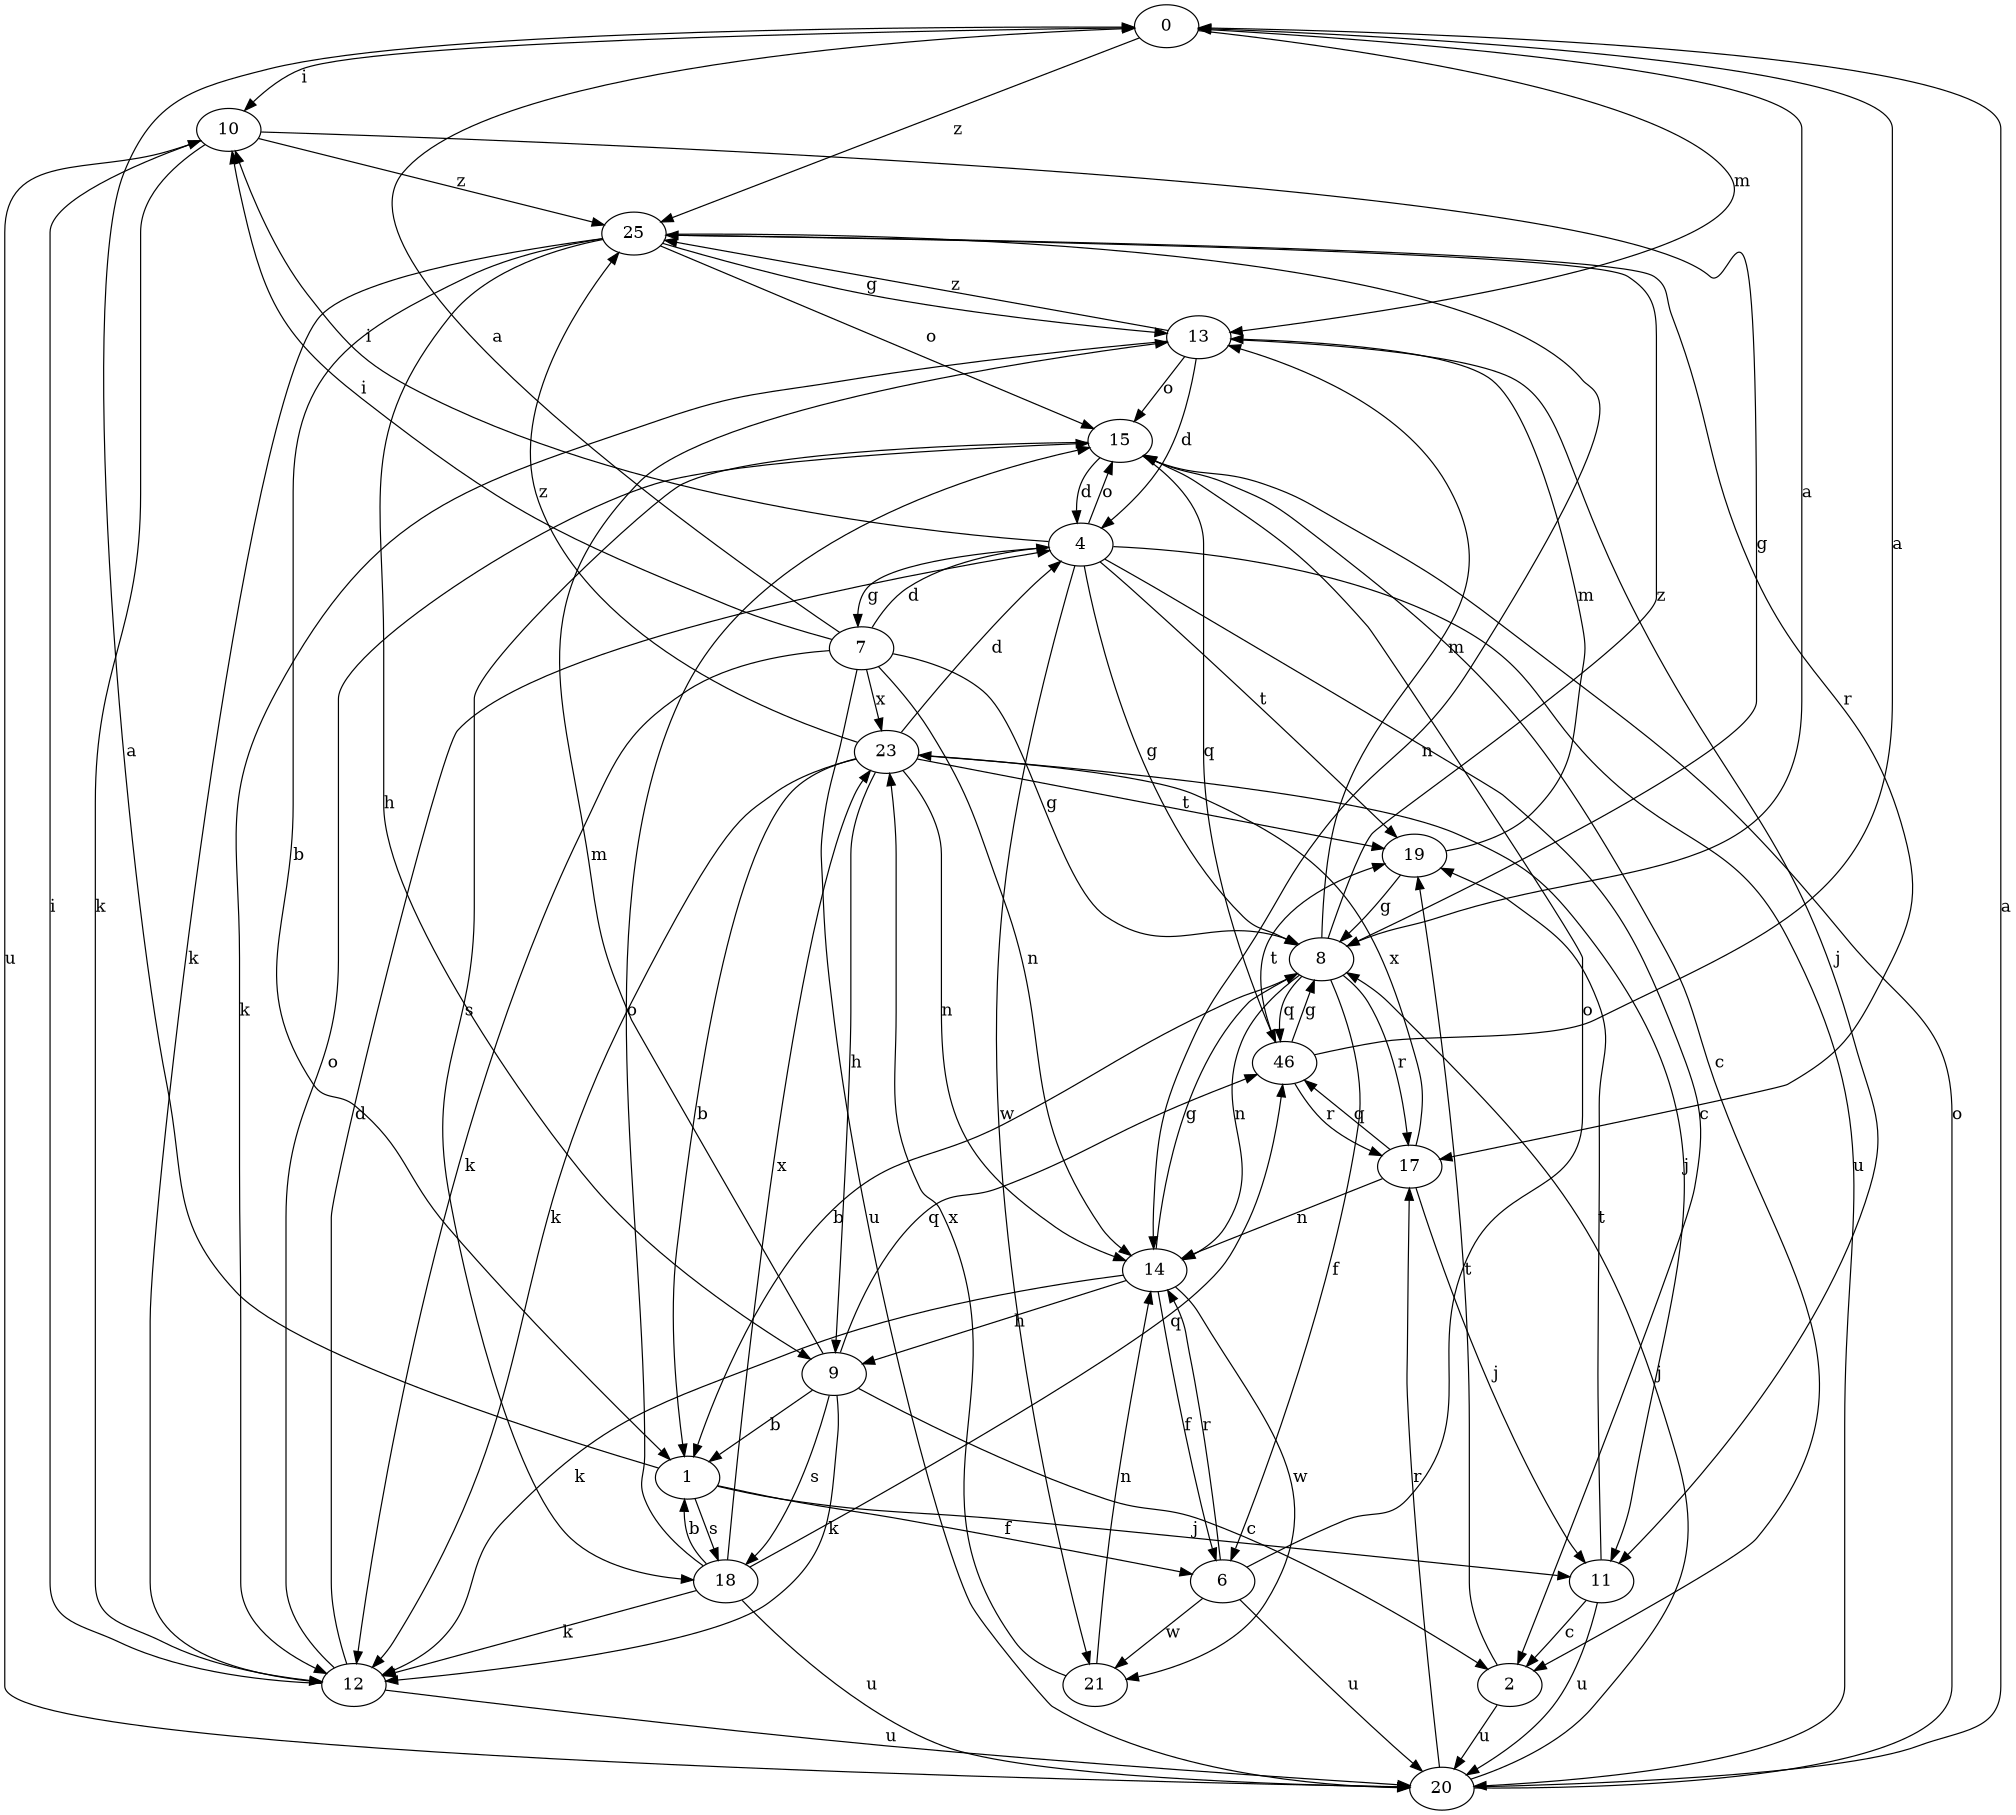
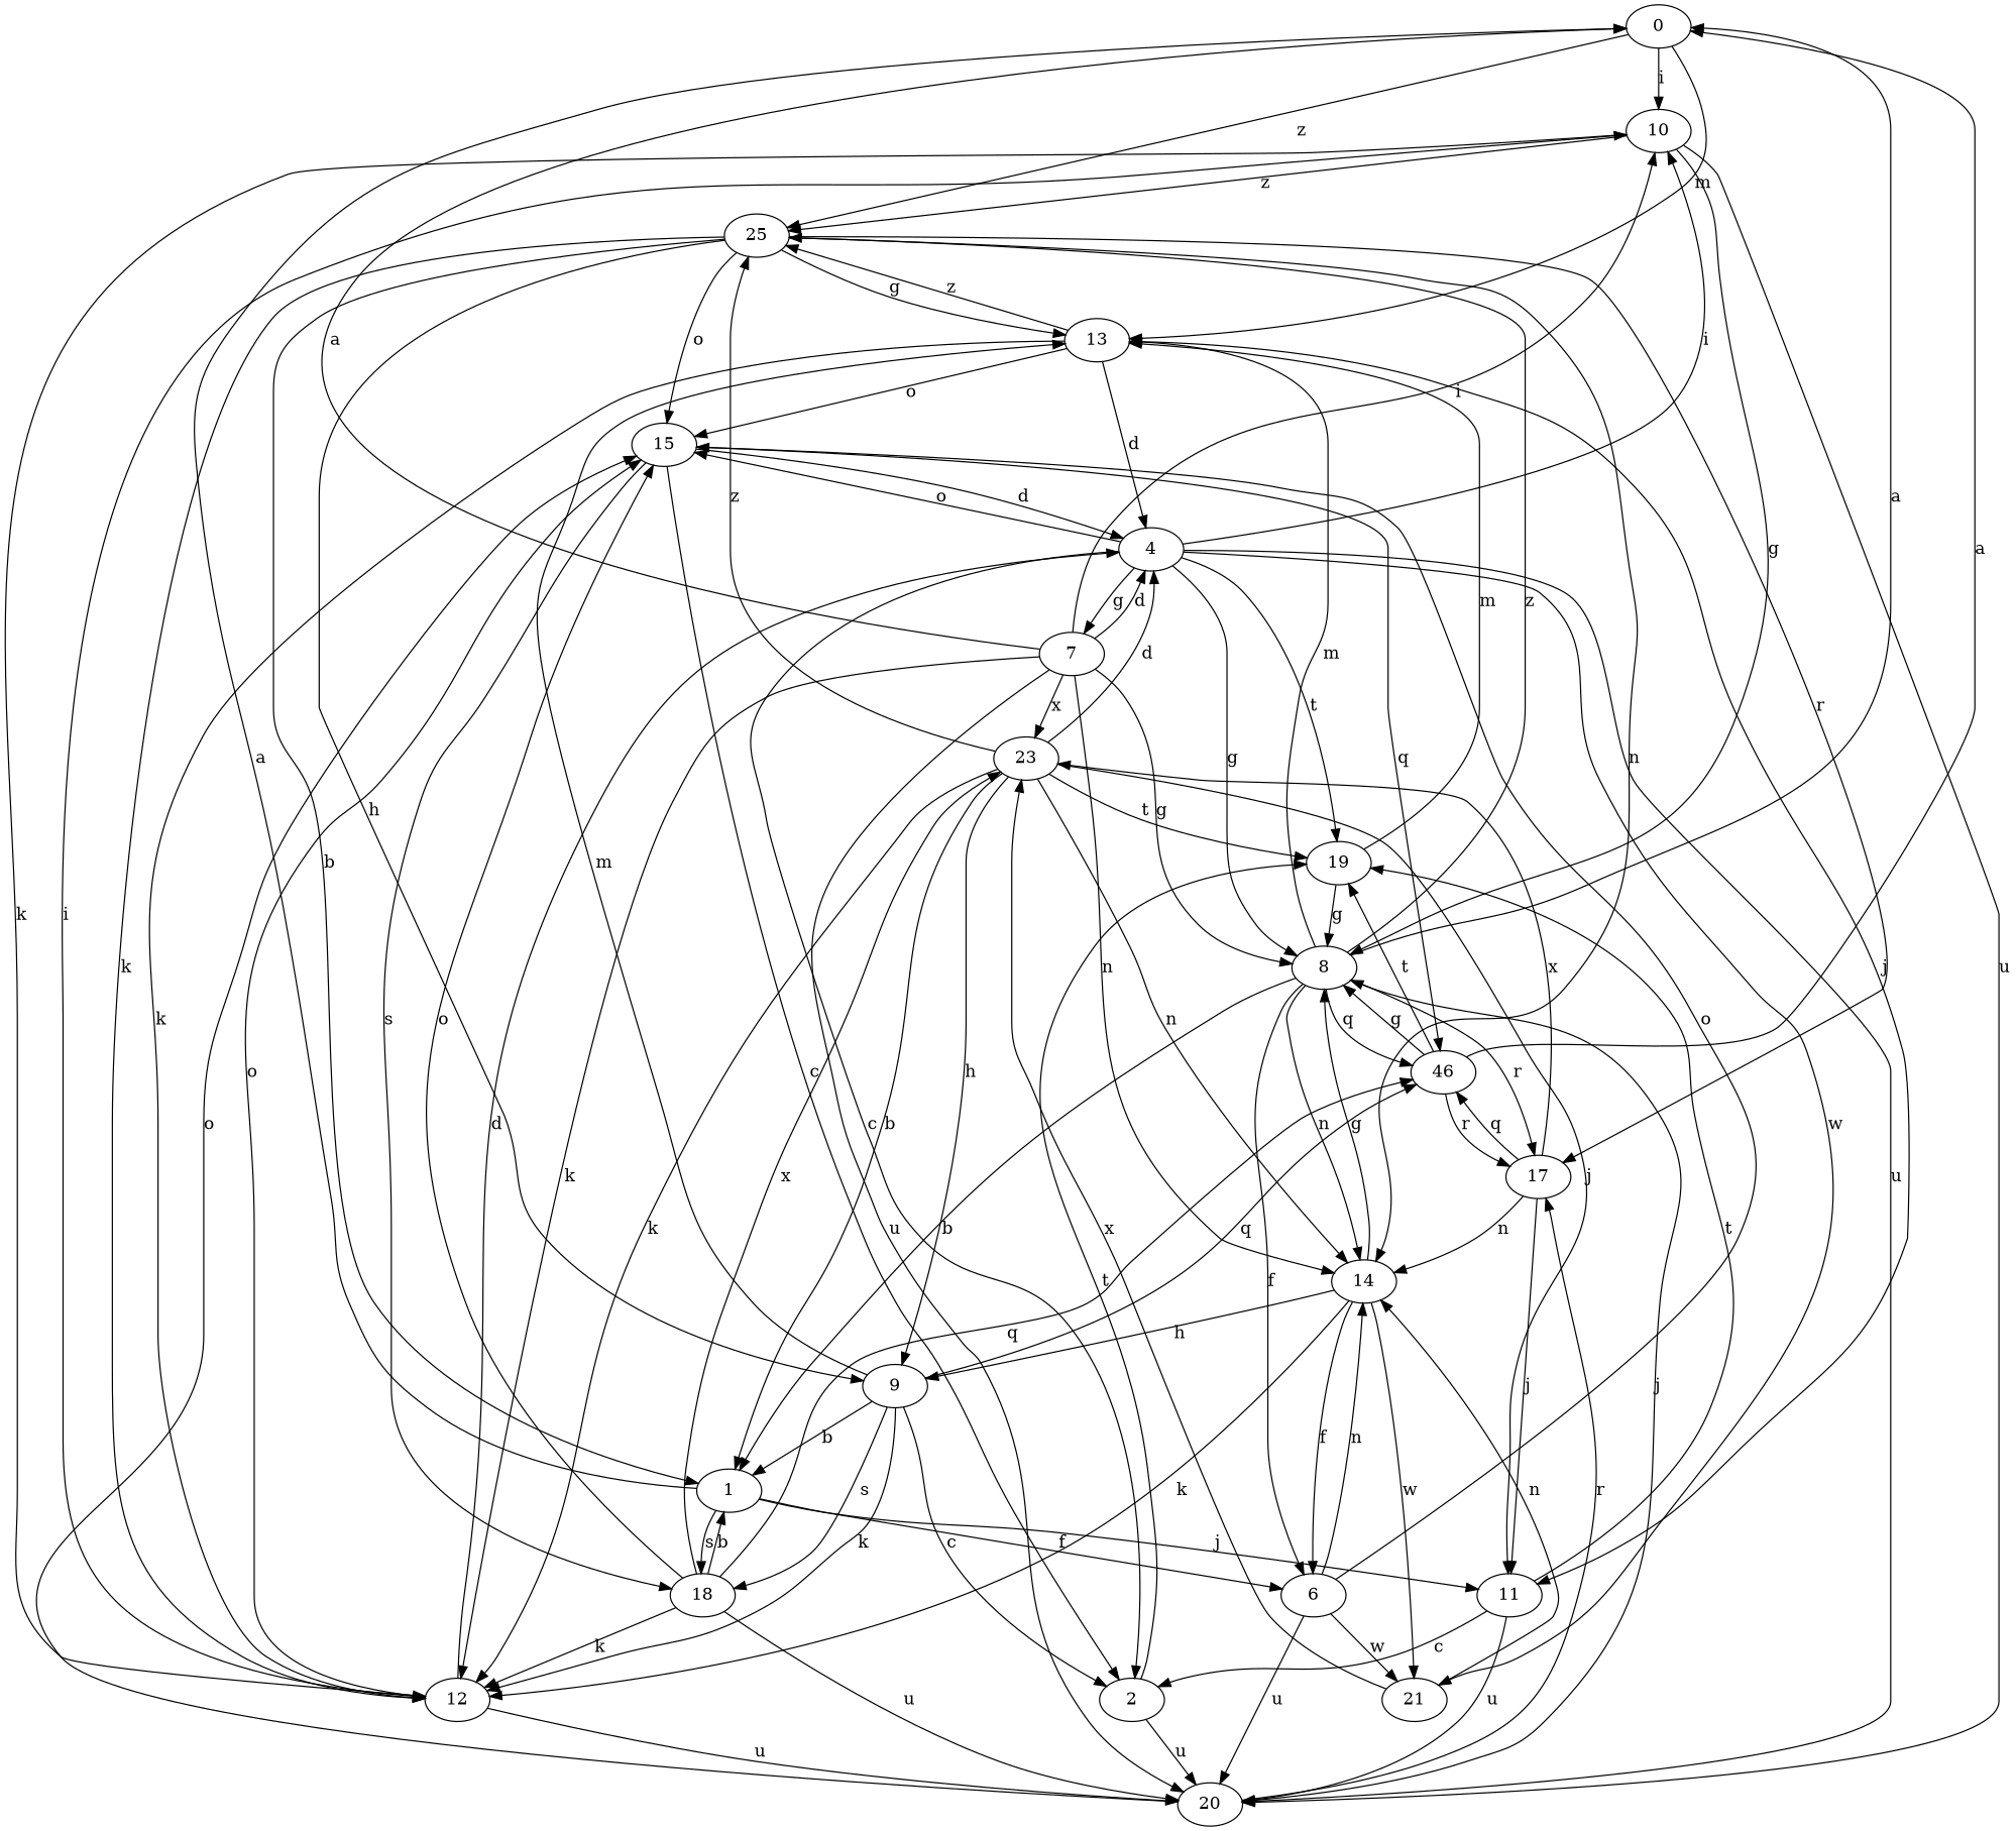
  strict digraph {
    0
    10
    13
    25
    20
    8
    12
    11
    4
    15
    1
    14
    17
    9
    6
    18
    21
    2
    19
    23
    n21 [label=46]
    7
    0 -> 10 [label=i]
    0 -> 13 [label=m]
    0 -> 25 [label=z]
    10 -> 25 [label=z]
    10 -> 20 [label=u]
    10 -> 8 [label=g]
    10 -> 12 [label=k]
    13 -> 25 [label=z]
    13 -> 12 [label=k]
    13 -> 11 [label=j]
    13 -> 4 [label=d]
    13 -> 15 [label=o]
    25 -> 13 [label=g]
    25 -> 12 [label=k]
    25 -> 15 [label=o]
    25 -> 1 [label=b]
    25 -> 14 [label=n]
    25 -> 17 [label=r]
    25 -> 9 [label=h]
-   20 -> 0 [label=a]
    20 -> 8 [label=j]
    20 -> 15 [label=o]
    20 -> 17 [label=r]
    8 -> 0 [label=a]
    8 -> 13 [label=m]
    8 -> 25 [label=z]
    8 -> 1 [label=b]
    8 -> 14 [label=n]
    8 -> 17 [label=r]
    8 -> 6 [label=f]
    8 -> n21 [label=q]
    12 -> 10 [label=i]
    12 -> 20 [label=u]
    12 -> 4 [label=d]
    12 -> 15 [label=o]
    11 -> 20 [label=u]
    11 -> 2 [label=c]
    11 -> 19 [label=t]
    4 -> 10 [label=i]
    4 -> 20 [label=u]
    4 -> 8 [label=g]
    4 -> 15 [label=o]
    4 -> 21 [label=w]
    4 -> 2 [label=c]
    4 -> 19 [label=t]
    4 -> 7 [label=g]
    15 -> 4 [label=d]
    15 -> 18 [label=s]
    15 -> 2 [label=c]
    15 -> n21 [label=q]
    1 -> 0 [label=a]
    1 -> 11 [label=j]
    1 -> 6 [label=f]
    1 -> 18 [label=s]
    14 -> 8 [label=g]
    14 -> 12 [label=k]
    14 -> 9 [label=h]
    14 -> 6 [label=f]
    14 -> 21 [label=w]
    17 -> 11 [label=j]
    17 -> 14 [label=n]
    17 -> 23 [label=x]
    17 -> n21 [label=q]
    9 -> 13 [label=m]
    9 -> 12 [label=k]
    9 -> 1 [label=b]
    9 -> 18 [label=s]
    9 -> 2 [label=c]
    9 -> n21 [label=q]
    6 -> 20 [label=u]
    6 -> 15 [label=o]
-   6 -> 14 [label=r]
+   6 -> 14 [label=n]
    6 -> 21 [label=w]
    18 -> 20 [label=u]
    18 -> 12 [label=k]
    18 -> 15 [label=o]
    18 -> 1 [label=b]
    18 -> 23 [label=x]
    18 -> n21 [label=q]
    21 -> 14 [label=n]
    21 -> 23 [label=x]
    2 -> 20 [label=u]
    2 -> 19 [label=t]
    19 -> 13 [label=m]
    19 -> 8 [label=g]
    23 -> 25 [label=z]
    23 -> 12 [label=k]
    23 -> 11 [label=j]
    23 -> 4 [label=d]
    23 -> 1 [label=b]
    23 -> 14 [label=n]
    23 -> 9 [label=h]
    23 -> 19 [label=t]
    n21 -> 0 [label=a]
    n21 -> 8 [label=g]
    n21 -> 17 [label=r]
    n21 -> 19 [label=t]
    7 -> 0 [label=a]
    7 -> 10 [label=i]
    7 -> 20 [label=u]
    7 -> 8 [label=g]
    7 -> 12 [label=k]
    7 -> 4 [label=d]
    7 -> 14 [label=n]
    7 -> 23 [label=x]
  }
